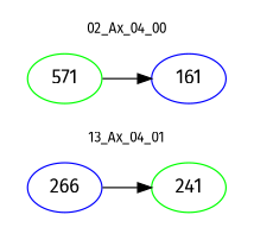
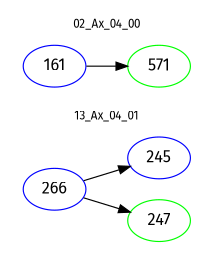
  digraph {
    fontname="Fira Sans"
    rankdir=LR
    node [color=blue fontname="Fira Sans"]
    edge [color=black fontname="Fira Sans"]
    n1 [label=266]
-   n2 [color=green label=241]
+   n2 [color=green label=247]
+   n3 [label=245]
    n4 [label=161]
    n5 [color=green label=571]
    subgraph cluster_1 {
      color=white
      fontsize=10
      label="13_Ax_04_01"
      n1
      n2
+     n3
    }
    subgraph cluster_2 {
      color=white
      fontsize=10
      label="02_Ax_04_00"
      n4
      n5
    }
    n1 -> n2
-   n5 -> n4
+   n1 -> n3
+   n4 -> n5
  }
